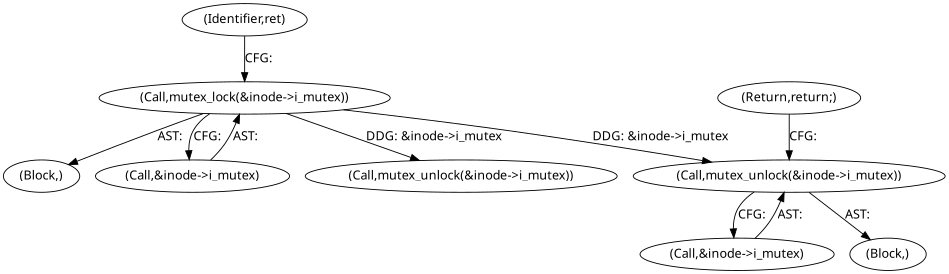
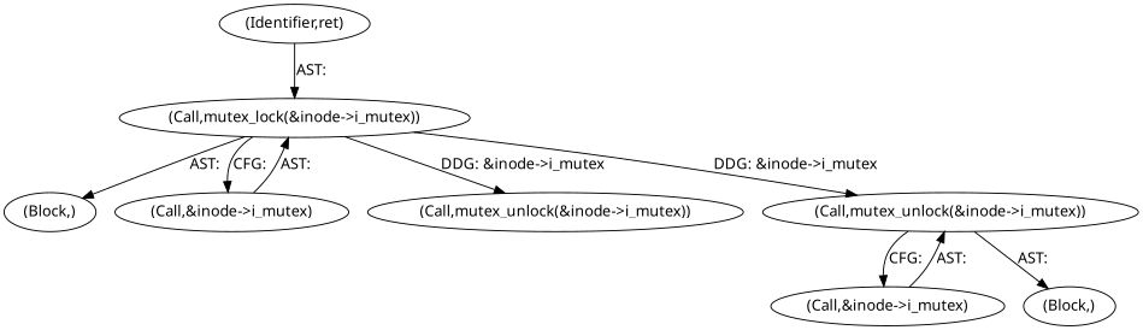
  digraph {
    fontname="Noto Sans"
    node [fontname="Noto Sans"]
    edge [fontname="Noto Sans"]
    n1 [label="(Call,mutex_unlock(&inode->i_mutex))"]
    n2 [label="(Call,&inode->i_mutex)"]
    n3 [label="(Block,)"]
    n4 [label="(Call,mutex_lock(&inode->i_mutex))"]
    n5 [label="(Block,)"]
    n6 [label="(Call,&inode->i_mutex)"]
    n7 [label="(Call,mutex_unlock(&inode->i_mutex))"]
-   n8 [label="(Return,return;)"]
    n9 [label="(Identifier,ret)"]
    n1 -> n2 [label="CFG: "]
    n1 -> n3 [label="AST: "]
    n2 -> n1 [label="AST: "]
    n4 -> n1 [label="DDG: &inode->i_mutex"]
    n4 -> n5 [label="AST: "]
    n4 -> n6 [label="CFG: "]
    n4 -> n7 [label="DDG: &inode->i_mutex"]
    n6 -> n4 [label="AST: "]
-   n8 -> n1 [label="CFG: "]
-   n9 -> n4 [label="CFG: "]
+   n9 -> n4 [label="AST: "]
  }
